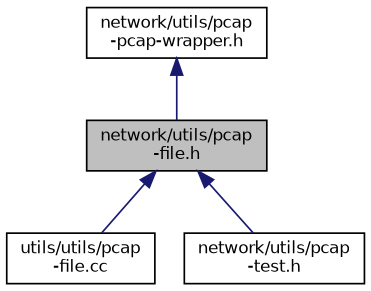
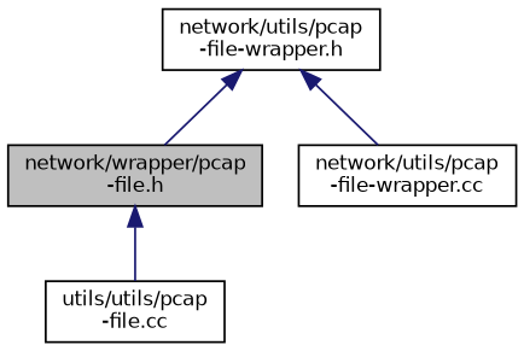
  digraph {
    fontname="DejaVu Sans"
    node [color=black fillcolor=white fontname="DejaVu Sans" fontsize=10 shape=record style=filled]
    edge [color=midnightblue dir=back fontname="DejaVu Sans" fontsize=10 labelfontname=Helvetica labelfontsize=10 style=solid]
-   n1 [fillcolor=grey75 fontcolor=black height=0.2 label="network/utils/pcap\l-file.h" width=0.4]
+   n1 [fillcolor=grey75 fontcolor=black height=0.2 label="network/wrapper/pcap\l-file.h" width=0.4]
    n2 [height=0.2 label="utils/utils/pcap\l-file.cc" width=0.4]
-   n3 [height=0.2 label="network/utils/pcap\l-test.h" width=0.4]
-   n4 [height=0.2 label="network/utils/pcap\l-pcap-wrapper.h" width=0.4]
+   n4 [height=0.2 label="network/utils/pcap\l-file-wrapper.h" width=0.4]
+   n5 [height=0.2 label="network/utils/pcap\l-file-wrapper.cc" width=0.4]
    n1 -> n2
-   n1 -> n3
    n4 -> n1
+   n4 -> n5
  }
